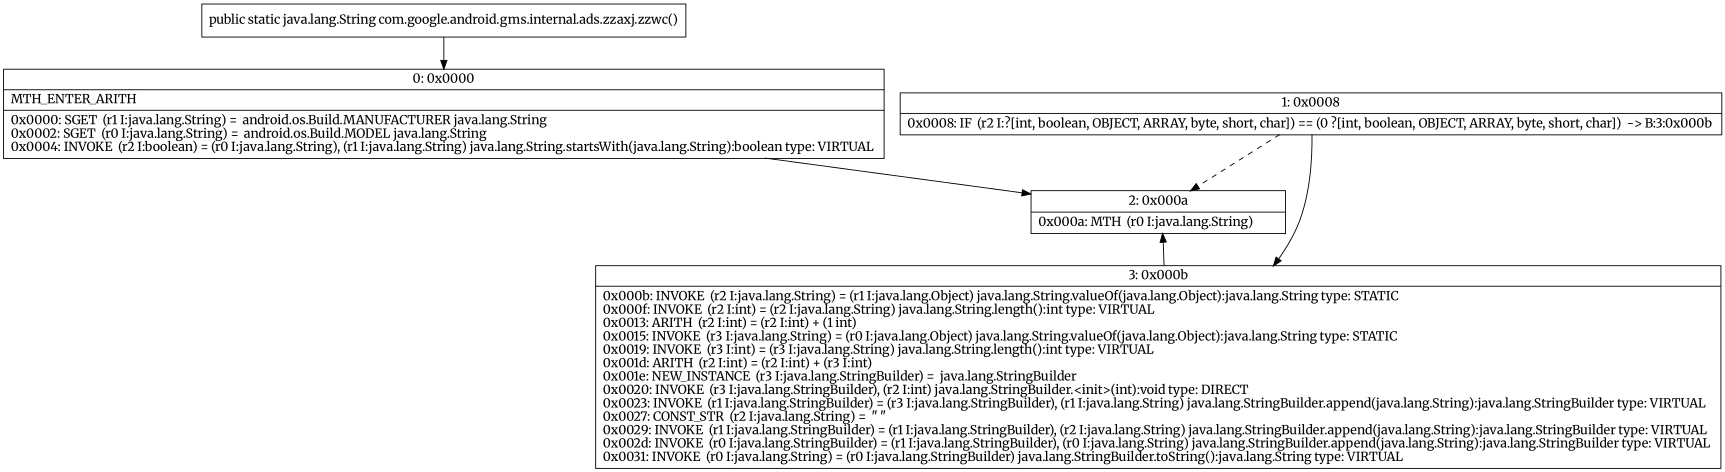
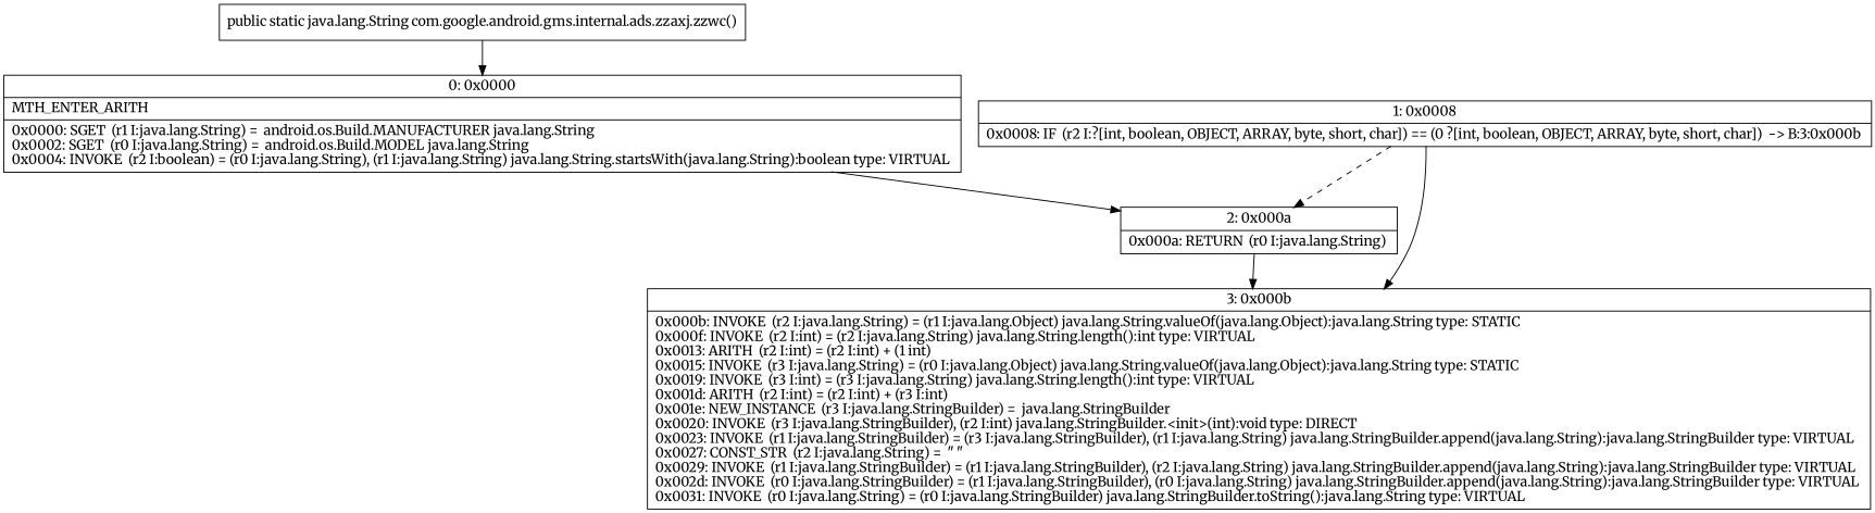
  digraph {
    fontname=Merriweather
    node [fontname=Merriweather shape=record]
    edge [fontname=Merriweather]
    n1 [label="{0\:\ 0x0000|MTH_ENTER_ARITH\l|0x0000: SGET  (r1 I:java.lang.String) =  android.os.Build.MANUFACTURER java.lang.String \l0x0002: SGET  (r0 I:java.lang.String) =  android.os.Build.MODEL java.lang.String \l0x0004: INVOKE  (r2 I:boolean) = (r0 I:java.lang.String), (r1 I:java.lang.String) java.lang.String.startsWith(java.lang.String):boolean type: VIRTUAL \l}"]
-   n2 [label="{2\:\ 0x000a|0x000a: MTH  (r0 I:java.lang.String) \l}"]
+   n2 [label="{2\:\ 0x000a|0x000a: RETURN  (r0 I:java.lang.String) \l}"]
    n3 [label="{1\:\ 0x0008|0x0008: IF  (r2 I:?[int, boolean, OBJECT, ARRAY, byte, short, char]) == (0 ?[int, boolean, OBJECT, ARRAY, byte, short, char])  \-\> B:3:0x000b \l}"]
    n4 [label="{3\:\ 0x000b|0x000b: INVOKE  (r2 I:java.lang.String) = (r1 I:java.lang.Object) java.lang.String.valueOf(java.lang.Object):java.lang.String type: STATIC \l0x000f: INVOKE  (r2 I:int) = (r2 I:java.lang.String) java.lang.String.length():int type: VIRTUAL \l0x0013: ARITH  (r2 I:int) = (r2 I:int) + (1 int) \l0x0015: INVOKE  (r3 I:java.lang.String) = (r0 I:java.lang.Object) java.lang.String.valueOf(java.lang.Object):java.lang.String type: STATIC \l0x0019: INVOKE  (r3 I:int) = (r3 I:java.lang.String) java.lang.String.length():int type: VIRTUAL \l0x001d: ARITH  (r2 I:int) = (r2 I:int) + (r3 I:int) \l0x001e: NEW_INSTANCE  (r3 I:java.lang.StringBuilder) =  java.lang.StringBuilder \l0x0020: INVOKE  (r3 I:java.lang.StringBuilder), (r2 I:int) java.lang.StringBuilder.\<init\>(int):void type: DIRECT \l0x0023: INVOKE  (r1 I:java.lang.StringBuilder) = (r3 I:java.lang.StringBuilder), (r1 I:java.lang.String) java.lang.StringBuilder.append(java.lang.String):java.lang.StringBuilder type: VIRTUAL \l0x0027: CONST_STR  (r2 I:java.lang.String) =  \" \" \l0x0029: INVOKE  (r1 I:java.lang.StringBuilder) = (r1 I:java.lang.StringBuilder), (r2 I:java.lang.String) java.lang.StringBuilder.append(java.lang.String):java.lang.StringBuilder type: VIRTUAL \l0x002d: INVOKE  (r0 I:java.lang.StringBuilder) = (r1 I:java.lang.StringBuilder), (r0 I:java.lang.String) java.lang.StringBuilder.append(java.lang.String):java.lang.StringBuilder type: VIRTUAL \l0x0031: INVOKE  (r0 I:java.lang.String) = (r0 I:java.lang.StringBuilder) java.lang.StringBuilder.toString():java.lang.String type: VIRTUAL \l}"]
    n5 [label="{public static java.lang.String com.google.android.gms.internal.ads.zzaxj.zzwc() }"]
    n1 -> n2
    n3 -> n2 [style=dashed]
    n3 -> n4
-   n4 -> n2
+   n2 -> n4
    n5 -> n1
  }
